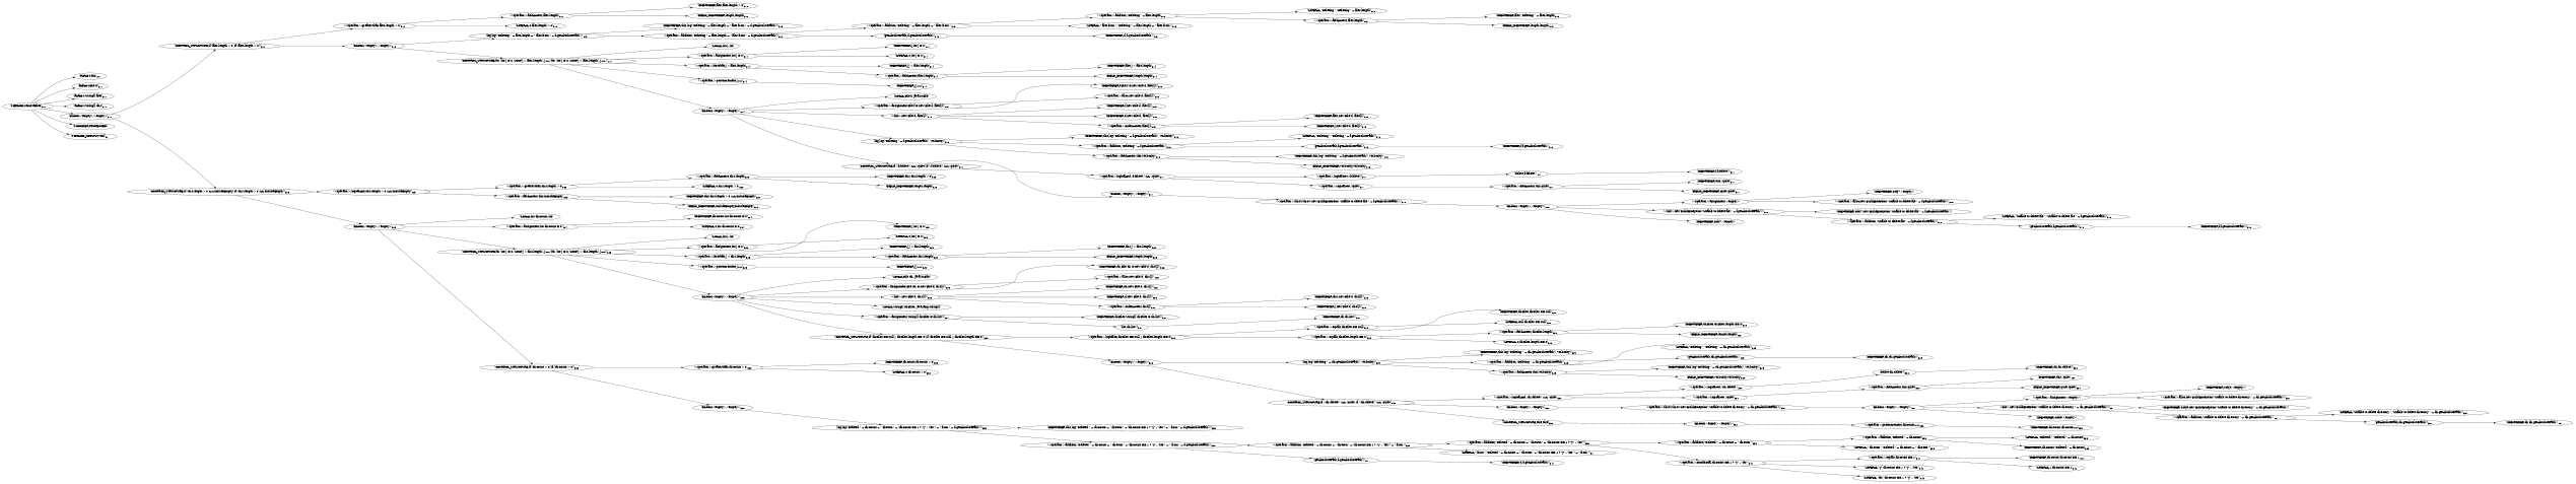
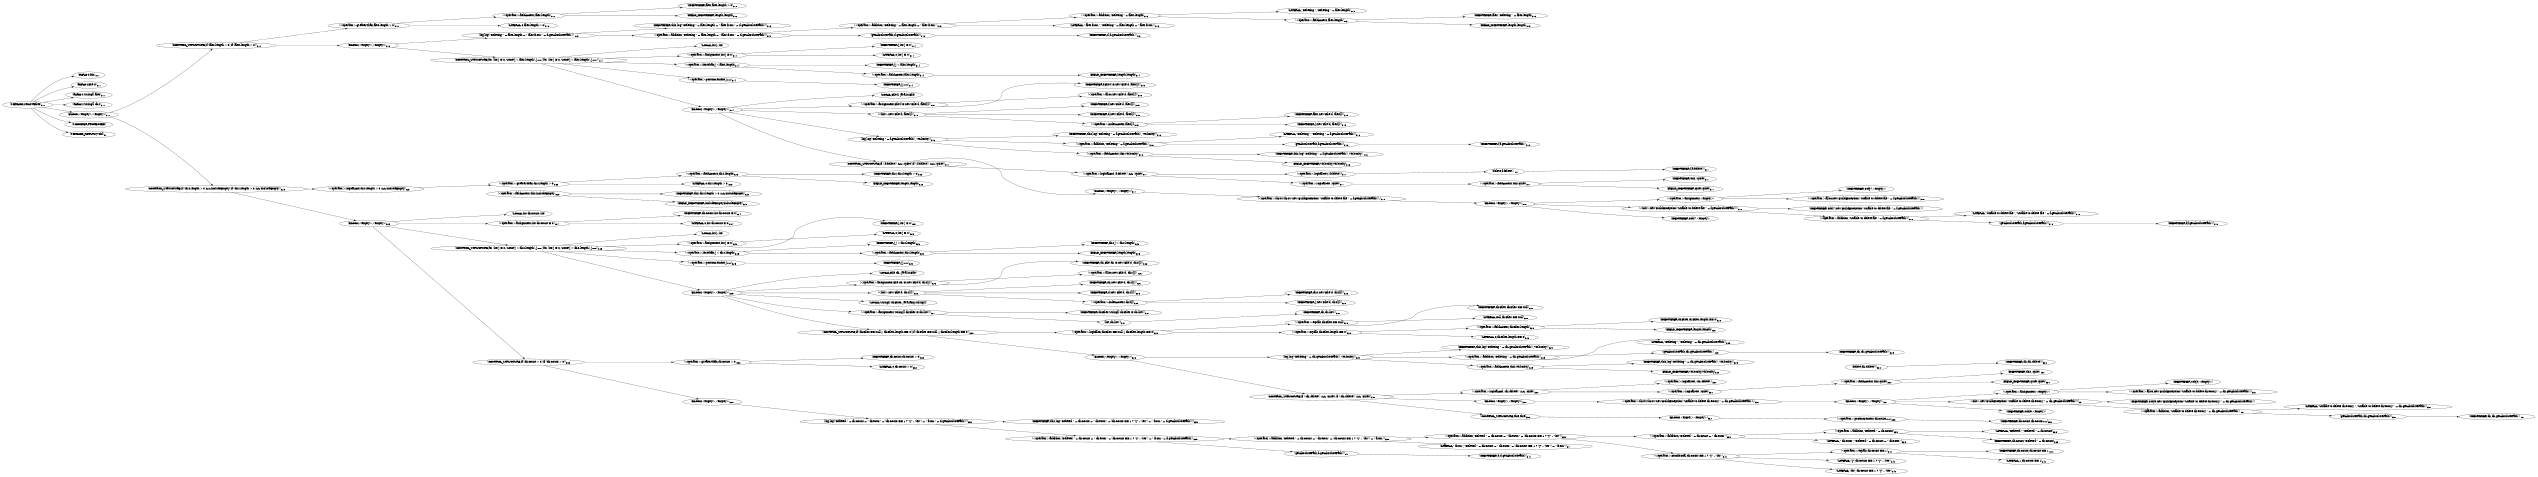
  digraph {
    rankdir=LR
    n1 [label=<(METHOD,removeFiles)<SUB>311</SUB>>]
    n2 [label=<(PARAM,this)<SUB>311</SUB>>]
    n3 [label=<(PARAM,File d)<SUB>311</SUB>>]
    n4 [label=<(PARAM,String[] files)<SUB>311</SUB>>]
    n5 [label=<(PARAM,String[] dirs)<SUB>311</SUB>>]
    n6 [label=<(BLOCK,&lt;empty&gt;,&lt;empty&gt;)<SUB>311</SUB>>]
    n7 [label=<(MODIFIER,PROTECTED)>]
    n8 [label=<(METHOD_RETURN,void)<SUB>311</SUB>>]
    n9 [label=<(CONTROL_STRUCTURE,if (files.length &gt; 0),if (files.length &gt; 0))<SUB>312</SUB>>]
    n10 [label=<(CONTROL_STRUCTURE,if (dirs.length &gt; 0 &amp;&amp; includeEmpty),if (dirs.length &gt; 0 &amp;&amp; includeEmpty))<SUB>323</SUB>>]
    n11 [label=<(&lt;operator&gt;.greaterThan,files.length &gt; 0)<SUB>312</SUB>>]
    n12 [label=<(BLOCK,&lt;empty&gt;,&lt;empty&gt;)<SUB>312</SUB>>]
    n13 [label=<(&lt;operator&gt;.logicalAnd,dirs.length &gt; 0 &amp;&amp; includeEmpty)<SUB>323</SUB>>]
    n14 [label=<(BLOCK,&lt;empty&gt;,&lt;empty&gt;)<SUB>323</SUB>>]
    n15 [label=<(&lt;operator&gt;.fieldAccess,files.length)<SUB>312</SUB>>]
    n16 [label=<(LITERAL,0,files.length &gt; 0)<SUB>312</SUB>>]
    n17 [label=<(log,log(&quot;Deleting &quot; + files.length + &quot; files from &quot; + d.getAbsolutePath()))<SUB>313</SUB>>]
    n18 [label=<(CONTROL_STRUCTURE,for (int j = 0; Some(j &lt; files.length); j++),for (int j = 0; Some(j &lt; files.length); j++))<SUB>314</SUB>>]
    n19 [label=<(IDENTIFIER,files,files.length &gt; 0)<SUB>312</SUB>>]
    n20 [label=<(FIELD_IDENTIFIER,length,length)<SUB>312</SUB>>]
    n21 [label=<(IDENTIFIER,this,log(&quot;Deleting &quot; + files.length + &quot; files from &quot; + d.getAbsolutePath()))<SUB>313</SUB>>]
    n22 [label=<(&lt;operator&gt;.addition,&quot;Deleting &quot; + files.length + &quot; files from &quot; + d.getAbsolutePath())<SUB>313</SUB>>]
    n23 [label=<(LOCAL,int j: int)>]
    n24 [label=<(&lt;operator&gt;.assignment,int j = 0)<SUB>314</SUB>>]
    n25 [label=<(&lt;operator&gt;.lessThan,j &lt; files.length)<SUB>314</SUB>>]
    n26 [label=<(&lt;operator&gt;.postIncrement,j++)<SUB>314</SUB>>]
    n27 [label=<(BLOCK,&lt;empty&gt;,&lt;empty&gt;)<SUB>314</SUB>>]
    n28 [label=<(&lt;operator&gt;.addition,&quot;Deleting &quot; + files.length + &quot; files from &quot;)<SUB>313</SUB>>]
    n29 [label=<(getAbsolutePath,d.getAbsolutePath())<SUB>313</SUB>>]
    n30 [label=<(&lt;operator&gt;.addition,&quot;Deleting &quot; + files.length)<SUB>313</SUB>>]
    n31 [label=<(LITERAL,&quot; files from &quot;,&quot;Deleting &quot; + files.length + &quot; files from &quot;)<SUB>313</SUB>>]
    n32 [label=<(IDENTIFIER,d,d.getAbsolutePath())<SUB>313</SUB>>]
    n33 [label=<(LITERAL,&quot;Deleting &quot;,&quot;Deleting &quot; + files.length)<SUB>313</SUB>>]
    n34 [label=<(&lt;operator&gt;.fieldAccess,files.length)<SUB>313</SUB>>]
    n35 [label=<(IDENTIFIER,files,&quot;Deleting &quot; + files.length)<SUB>313</SUB>>]
    n36 [label=<(FIELD_IDENTIFIER,length,length)<SUB>313</SUB>>]
    n37 [label=<(IDENTIFIER,j,int j = 0)<SUB>314</SUB>>]
    n38 [label=<(LITERAL,0,int j = 0)<SUB>314</SUB>>]
    n39 [label=<(IDENTIFIER,j,j &lt; files.length)<SUB>314</SUB>>]
    n40 [label=<(&lt;operator&gt;.fieldAccess,files.length)<SUB>314</SUB>>]
    n41 [label=<(IDENTIFIER,j,j++)<SUB>314</SUB>>]
    n42 [label=<(LOCAL,File f: java.io.File)>]
    n43 [label=<(&lt;operator&gt;.assignment,File f = new File(d, files[j]))<SUB>315</SUB>>]
    n44 [label=<(&lt;init&gt;,new File(d, files[j]))<SUB>315</SUB>>]
    n45 [label=<(log,log(&quot;Deleting &quot; + f.getAbsolutePath(), verbosity))<SUB>316</SUB>>]
    n46 [label=<(CONTROL_STRUCTURE,if (!f.delete() &amp;&amp; !quiet),if (!f.delete() &amp;&amp; !quiet))<SUB>317</SUB>>]
-   n47 [label=<(IDENTIFIER,files,j &lt; files.length)<SUB>314</SUB>>]
    n48 [label=<(FIELD_IDENTIFIER,length,length)<SUB>314</SUB>>]
    n49 [label=<(IDENTIFIER,f,File f = new File(d, files[j]))<SUB>315</SUB>>]
    n50 [label=<(&lt;operator&gt;.alloc,new File(d, files[j]))<SUB>315</SUB>>]
    n51 [label=<(IDENTIFIER,f,new File(d, files[j]))<SUB>315</SUB>>]
    n52 [label=<(IDENTIFIER,d,new File(d, files[j]))<SUB>315</SUB>>]
    n53 [label=<(&lt;operator&gt;.indexAccess,files[j])<SUB>315</SUB>>]
    n54 [label=<(IDENTIFIER,this,log(&quot;Deleting &quot; + f.getAbsolutePath(), verbosity))<SUB>316</SUB>>]
    n55 [label=<(&lt;operator&gt;.addition,&quot;Deleting &quot; + f.getAbsolutePath())<SUB>316</SUB>>]
    n56 [label=<(&lt;operator&gt;.fieldAccess,this.verbosity)<SUB>316</SUB>>]
    n57 [label=<(&lt;operator&gt;.logicalAnd,!f.delete() &amp;&amp; !quiet)<SUB>317</SUB>>]
    n58 [label=<(BLOCK,&lt;empty&gt;,&lt;empty&gt;)<SUB>317</SUB>>]
    n59 [label=<(IDENTIFIER,files,new File(d, files[j]))<SUB>315</SUB>>]
    n60 [label=<(IDENTIFIER,j,new File(d, files[j]))<SUB>315</SUB>>]
    n61 [label=<(LITERAL,&quot;Deleting &quot;,&quot;Deleting &quot; + f.getAbsolutePath())<SUB>316</SUB>>]
    n62 [label=<(getAbsolutePath,f.getAbsolutePath())<SUB>316</SUB>>]
    n63 [label=<(IDENTIFIER,this,log(&quot;Deleting &quot; + f.getAbsolutePath(), verbosity))<SUB>316</SUB>>]
    n64 [label=<(FIELD_IDENTIFIER,verbosity,verbosity)<SUB>316</SUB>>]
    n65 [label=<(IDENTIFIER,f,f.getAbsolutePath())<SUB>316</SUB>>]
    n66 [label=<(&lt;operator&gt;.logicalNot,!f.delete())<SUB>317</SUB>>]
    n67 [label=<(&lt;operator&gt;.logicalNot,!quiet)<SUB>317</SUB>>]
    n68 [label=<(&lt;operator&gt;.throw,throw new BuildException(&quot;Unable to delete file &quot; + f.getAbsolutePath());)<SUB>318</SUB>>]
    n69 [label=<(delete,f.delete())<SUB>317</SUB>>]
    n70 [label=<(&lt;operator&gt;.fieldAccess,this.quiet)<SUB>317</SUB>>]
    n71 [label=<(IDENTIFIER,f,f.delete())<SUB>317</SUB>>]
    n72 [label=<(IDENTIFIER,this,!quiet)<SUB>317</SUB>>]
    n73 [label=<(FIELD_IDENTIFIER,quiet,quiet)<SUB>317</SUB>>]
    n74 [label=<(BLOCK,&lt;empty&gt;,&lt;empty&gt;)<SUB>318</SUB>>]
    n75 [label=<(&lt;operator&gt;.assignment,&lt;empty&gt;)>]
    n76 [label=<(&lt;init&gt;,new BuildException(&quot;Unable to delete file &quot; + f.getAbsolutePath()))<SUB>318</SUB>>]
    n77 [label=<(IDENTIFIER,$obj7,&lt;empty&gt;)>]
    n78 [label=<(IDENTIFIER,$obj7,&lt;empty&gt;)>]
    n79 [label=<(&lt;operator&gt;.alloc,new BuildException(&quot;Unable to delete file &quot; + f.getAbsolutePath()))<SUB>318</SUB>>]
    n80 [label=<(IDENTIFIER,$obj7,new BuildException(&quot;Unable to delete file &quot; + f.getAbsolutePath()))>]
    n81 [label=<(&lt;operator&gt;.addition,&quot;Unable to delete file &quot; + f.getAbsolutePath())<SUB>318</SUB>>]
    n82 [label=<(LITERAL,&quot;Unable to delete file &quot;,&quot;Unable to delete file &quot; + f.getAbsolutePath())<SUB>318</SUB>>]
    n83 [label=<(getAbsolutePath,f.getAbsolutePath())<SUB>318</SUB>>]
    n84 [label=<(IDENTIFIER,f,f.getAbsolutePath())<SUB>318</SUB>>]
    n85 [label=<(&lt;operator&gt;.greaterThan,dirs.length &gt; 0)<SUB>363</SUB>>]
    n86 [label=<(&lt;operator&gt;.fieldAccess,this.includeEmpty)<SUB>323</SUB>>]
    n87 [label=<(LOCAL,int dirCount: int)>]
    n88 [label=<(&lt;operator&gt;.assignment,int dirCount = 0)<SUB>324</SUB>>]
    n89 [label=<(CONTROL_STRUCTURE,for (int j = 0; Some(j &lt; dirs.length); j++),for (int j = 0; Some(j &lt; dirs.length); j++))<SUB>325</SUB>>]
    n90 [label=<(CONTROL_STRUCTURE,if (dirCount &gt; 0),if (dirCount &gt; 0))<SUB>338</SUB>>]
    n91 [label=<(&lt;operator&gt;.fieldAccess,dirs.length)<SUB>323</SUB>>]
    n92 [label=<(LITERAL,0,dirs.length &gt; 0)<SUB>323</SUB>>]
    n93 [label=<(IDENTIFIER,this,dirs.length &gt; 0 &amp;&amp; includeEmpty)<SUB>323</SUB>>]
    n94 [label=<(FIELD_IDENTIFIER,includeEmpty,includeEmpty)<SUB>323</SUB>>]
    n95 [label=<(IDENTIFIER,dirs,dirs.length &gt; 0)<SUB>323</SUB>>]
    n96 [label=<(FIELD_IDENTIFIER,length,length)<SUB>323</SUB>>]
    n97 [label=<(IDENTIFIER,dirCount,int dirCount = 0)<SUB>324</SUB>>]
    n98 [label=<(LITERAL,0,int dirCount = 0)<SUB>324</SUB>>]
    n99 [label=<(LOCAL,int j: int)>]
    n100 [label=<(&lt;operator&gt;.assignment,int j = 0)<SUB>325</SUB>>]
    n101 [label=<(&lt;operator&gt;.lessThan,j &lt; dirs.length)<SUB>325</SUB>>]
    n102 [label=<(&lt;operator&gt;.postIncrement,j++)<SUB>325</SUB>>]
    n103 [label=<(BLOCK,&lt;empty&gt;,&lt;empty&gt;)<SUB>325</SUB>>]
    n104 [label=<(&lt;operator&gt;.greaterThan,dirCount &gt; 0)<SUB>338</SUB>>]
    n105 [label=<(BLOCK,&lt;empty&gt;,&lt;empty&gt;)<SUB>338</SUB>>]
    n106 [label=<(IDENTIFIER,j,int j = 0)<SUB>325</SUB>>]
    n107 [label=<(LITERAL,0,int j = 0)<SUB>325</SUB>>]
    n108 [label=<(IDENTIFIER,j,j &lt; dirs.length)<SUB>325</SUB>>]
    n109 [label=<(&lt;operator&gt;.fieldAccess,dirs.length)<SUB>325</SUB>>]
    n110 [label=<(IDENTIFIER,j,j++)<SUB>325</SUB>>]
    n111 [label=<(LOCAL,File dir: java.io.File)>]
    n112 [label=<(&lt;operator&gt;.assignment,File dir = new File(d, dirs[j]))<SUB>326</SUB>>]
    n113 [label=<(&lt;init&gt;,new File(d, dirs[j]))<SUB>326</SUB>>]
    n114 [label=<(LOCAL,String[] dirFiles: java.lang.String[])>]
    n115 [label=<(&lt;operator&gt;.assignment,String[] dirFiles = dir.list())<SUB>327</SUB>>]
    n116 [label=<(CONTROL_STRUCTURE,if (dirFiles == null || dirFiles.length == 0),if (dirFiles == null || dirFiles.length == 0))<SUB>328</SUB>>]
    n117 [label=<(IDENTIFIER,dirs,j &lt; dirs.length)<SUB>325</SUB>>]
    n118 [label=<(FIELD_IDENTIFIER,length,length)<SUB>325</SUB>>]
    n119 [label=<(IDENTIFIER,dir,File dir = new File(d, dirs[j]))<SUB>326</SUB>>]
    n120 [label=<(&lt;operator&gt;.alloc,new File(d, dirs[j]))<SUB>326</SUB>>]
    n121 [label=<(IDENTIFIER,dir,new File(d, dirs[j]))<SUB>326</SUB>>]
    n122 [label=<(IDENTIFIER,d,new File(d, dirs[j]))<SUB>326</SUB>>]
    n123 [label=<(&lt;operator&gt;.indexAccess,dirs[j])<SUB>326</SUB>>]
    n124 [label=<(IDENTIFIER,dirFiles,String[] dirFiles = dir.list())<SUB>327</SUB>>]
    n125 [label=<(list,dir.list())<SUB>327</SUB>>]
    n126 [label=<(&lt;operator&gt;.logicalOr,dirFiles == null || dirFiles.length == 0)<SUB>328</SUB>>]
    n127 [label=<(BLOCK,&lt;empty&gt;,&lt;empty&gt;)<SUB>328</SUB>>]
    n128 [label=<(IDENTIFIER,dirs,new File(d, dirs[j]))<SUB>326</SUB>>]
    n129 [label=<(IDENTIFIER,j,new File(d, dirs[j]))<SUB>326</SUB>>]
    n130 [label=<(IDENTIFIER,dir,dir.list())<SUB>327</SUB>>]
    n131 [label=<(&lt;operator&gt;.equals,dirFiles == null)<SUB>328</SUB>>]
    n132 [label=<(&lt;operator&gt;.equals,dirFiles.length == 0)<SUB>328</SUB>>]
    n133 [label=<(log,log(&quot;Deleting &quot; + dir.getAbsolutePath(), verbosity))<SUB>329</SUB>>]
    n134 [label=<(CONTROL_STRUCTURE,if (!dir.delete() &amp;&amp; !quiet),if (!dir.delete() &amp;&amp; !quiet))<SUB>330</SUB>>]
    n135 [label=<(IDENTIFIER,dirFiles,dirFiles == null)<SUB>328</SUB>>]
    n136 [label=<(LITERAL,null,dirFiles == null)<SUB>328</SUB>>]
    n137 [label=<(&lt;operator&gt;.fieldAccess,dirFiles.length)<SUB>328</SUB>>]
    n138 [label=<(LITERAL,0,dirFiles.length == 0)<SUB>328</SUB>>]
    n139 [label=<(IDENTIFIER,dirFiles,dirFiles.length == 0)<SUB>328</SUB>>]
    n140 [label=<(FIELD_IDENTIFIER,length,length)<SUB>328</SUB>>]
    n141 [label=<(IDENTIFIER,this,log(&quot;Deleting &quot; + dir.getAbsolutePath(), verbosity))<SUB>329</SUB>>]
    n142 [label=<(&lt;operator&gt;.addition,&quot;Deleting &quot; + dir.getAbsolutePath())<SUB>329</SUB>>]
    n143 [label=<(&lt;operator&gt;.fieldAccess,this.verbosity)<SUB>329</SUB>>]
    n144 [label=<(&lt;operator&gt;.logicalAnd,!dir.delete() &amp;&amp; !quiet)<SUB>330</SUB>>]
    n145 [label=<(BLOCK,&lt;empty&gt;,&lt;empty&gt;)<SUB>330</SUB>>]
    n146 [label=<(CONTROL_STRUCTURE,else,else)<SUB>332</SUB>>]
    n147 [label=<(LITERAL,&quot;Deleting &quot;,&quot;Deleting &quot; + dir.getAbsolutePath())<SUB>329</SUB>>]
    n148 [label=<(getAbsolutePath,dir.getAbsolutePath())<SUB>329</SUB>>]
    n149 [label=<(IDENTIFIER,this,log(&quot;Deleting &quot; + dir.getAbsolutePath(), verbosity))<SUB>329</SUB>>]
    n150 [label=<(FIELD_IDENTIFIER,verbosity,verbosity)<SUB>329</SUB>>]
    n151 [label=<(IDENTIFIER,dir,dir.getAbsolutePath())<SUB>329</SUB>>]
    n152 [label=<(&lt;operator&gt;.logicalNot,!dir.delete())<SUB>330</SUB>>]
    n153 [label=<(&lt;operator&gt;.logicalNot,!quiet)<SUB>330</SUB>>]
    n154 [label=<(&lt;operator&gt;.throw,throw new BuildException(&quot;Unable to delete directory &quot; + dir.getAbsolutePath());)<SUB>331</SUB>>]
    n155 [label=<(BLOCK,&lt;empty&gt;,&lt;empty&gt;)<SUB>332</SUB>>]
    n156 [label=<(delete,dir.delete())<SUB>330</SUB>>]
    n157 [label=<(&lt;operator&gt;.fieldAccess,this.quiet)<SUB>330</SUB>>]
    n158 [label=<(IDENTIFIER,dir,dir.delete())<SUB>330</SUB>>]
    n159 [label=<(IDENTIFIER,this,!quiet)<SUB>330</SUB>>]
    n160 [label=<(FIELD_IDENTIFIER,quiet,quiet)<SUB>330</SUB>>]
    n161 [label=<(BLOCK,&lt;empty&gt;,&lt;empty&gt;)<SUB>331</SUB>>]
    n162 [label=<(&lt;operator&gt;.assignment,&lt;empty&gt;)>]
    n163 [label=<(&lt;init&gt;,new BuildException(&quot;Unable to delete directory &quot; + dir.getAbsolutePath()))<SUB>331</SUB>>]
    n164 [label=<(IDENTIFIER,$obj9,&lt;empty&gt;)>]
    n165 [label=<(IDENTIFIER,$obj9,&lt;empty&gt;)>]
    n166 [label=<(&lt;operator&gt;.alloc,new BuildException(&quot;Unable to delete directory &quot; + dir.getAbsolutePath()))<SUB>331</SUB>>]
    n167 [label=<(IDENTIFIER,$obj9,new BuildException(&quot;Unable to delete directory &quot; + dir.getAbsolutePath()))>]
    n168 [label=<(&lt;operator&gt;.addition,&quot;Unable to delete directory &quot; + dir.getAbsolutePath())<SUB>331</SUB>>]
    n169 [label=<(LITERAL,&quot;Unable to delete directory &quot;,&quot;Unable to delete directory &quot; + dir.getAbsolutePath())<SUB>331</SUB>>]
    n170 [label=<(getAbsolutePath,dir.getAbsolutePath())<SUB>331</SUB>>]
    n171 [label=<(IDENTIFIER,dir,dir.getAbsolutePath())<SUB>331</SUB>>]
    n172 [label=<(&lt;operator&gt;.postIncrement,dirCount++)<SUB>333</SUB>>]
    n173 [label=<(IDENTIFIER,dirCount,dirCount++)<SUB>333</SUB>>]
    n174 [label=<(IDENTIFIER,dirCount,dirCount &gt; 0)<SUB>338</SUB>>]
    n175 [label=<(LITERAL,0,dirCount &gt; 0)<SUB>338</SUB>>]
    n176 [label=<(log,log(&quot;Deleted &quot; + dirCount + &quot; director&quot; + (dirCount == 1 ? &quot;y&quot; : &quot;ies&quot;) + &quot; from &quot; + d.getAbsolutePath()))<SUB>339</SUB>>]
    n177 [label=<(IDENTIFIER,this,log(&quot;Deleted &quot; + dirCount + &quot; director&quot; + (dirCount == 1 ? &quot;y&quot; : &quot;ies&quot;) + &quot; from &quot; + d.getAbsolutePath()))<SUB>339</SUB>>]
    n178 [label=<(&lt;operator&gt;.addition,&quot;Deleted &quot; + dirCount + &quot; director&quot; + (dirCount == 1 ? &quot;y&quot; : &quot;ies&quot;) + &quot; from &quot; + d.getAbsolutePath())<SUB>339</SUB>>]
    n179 [label=<(&lt;operator&gt;.addition,&quot;Deleted &quot; + dirCount + &quot; director&quot; + (dirCount == 1 ? &quot;y&quot; : &quot;ies&quot;) + &quot; from &quot;)<SUB>339</SUB>>]
    n180 [label=<(getAbsolutePath,d.getAbsolutePath())<SUB>341</SUB>>]
    n181 [label=<(&lt;operator&gt;.addition,&quot;Deleted &quot; + dirCount + &quot; director&quot; + (dirCount == 1 ? &quot;y&quot; : &quot;ies&quot;))<SUB>339</SUB>>]
    n182 [label=<(LITERAL,&quot; from &quot;,&quot;Deleted &quot; + dirCount + &quot; director&quot; + (dirCount == 1 ? &quot;y&quot; : &quot;ies&quot;) + &quot; from &quot;)<SUB>341</SUB>>]
    n183 [label=<(IDENTIFIER,d,d.getAbsolutePath())<SUB>341</SUB>>]
    n184 [label=<(&lt;operator&gt;.addition,&quot;Deleted &quot; + dirCount + &quot; director&quot;)<SUB>339</SUB>>]
    n185 [label=<(&lt;operator&gt;.conditional,dirCount == 1 ? &quot;y&quot; : &quot;ies&quot;)<SUB>340</SUB>>]
    n186 [label=<(&lt;operator&gt;.addition,&quot;Deleted &quot; + dirCount)<SUB>339</SUB>>]
    n187 [label=<(LITERAL,&quot; director&quot;,&quot;Deleted &quot; + dirCount + &quot; director&quot;)<SUB>339</SUB>>]
    n188 [label=<(&lt;operator&gt;.equals,dirCount == 1)<SUB>340</SUB>>]
    n189 [label=<(LITERAL,&quot;y&quot;,dirCount == 1 ? &quot;y&quot; : &quot;ies&quot;)<SUB>340</SUB>>]
    n190 [label=<(LITERAL,&quot;ies&quot;,dirCount == 1 ? &quot;y&quot; : &quot;ies&quot;)<SUB>340</SUB>>]
    n191 [label=<(LITERAL,&quot;Deleted &quot;,&quot;Deleted &quot; + dirCount)<SUB>339</SUB>>]
    n192 [label=<(IDENTIFIER,dirCount,&quot;Deleted &quot; + dirCount)<SUB>339</SUB>>]
    n193 [label=<(IDENTIFIER,dirCount,dirCount == 1)<SUB>340</SUB>>]
    n194 [label=<(LITERAL,1,dirCount == 1)<SUB>340</SUB>>]
    n1 -> n2
    n1 -> n3
    n1 -> n4
    n1 -> n5
    n1 -> n6
    n1 -> n7
    n1 -> n8
    n6 -> n9
    n6 -> n10
    n9 -> n11
    n9 -> n12
    n10 -> n13
    n10 -> n14
    n11 -> n15
    n11 -> n16
    n12 -> n17
    n12 -> n18
    n13 -> n85
-   n13 -> n86
    n14 -> n87
    n14 -> n88
    n14 -> n89
    n14 -> n90
    n15 -> n19
    n15 -> n20
    n17 -> n21
    n17 -> n22
    n18 -> n23
    n18 -> n24
    n18 -> n25
    n18 -> n26
    n18 -> n27
    n22 -> n28
    n22 -> n29
    n24 -> n37
    n24 -> n38
    n25 -> n39
    n25 -> n40
    n26 -> n41
    n27 -> n42
    n27 -> n43
    n27 -> n44
    n27 -> n45
    n27 -> n46
    n28 -> n30
    n28 -> n31
    n29 -> n32
    n30 -> n33
    n30 -> n34
    n34 -> n35
    n34 -> n36
-   n40 -> n47
    n40 -> n48
    n43 -> n49
    n43 -> n50
    n44 -> n51
    n44 -> n52
    n44 -> n53
    n45 -> n54
    n45 -> n55
    n45 -> n56
    n46 -> n57
    n46 -> n58
    n53 -> n59
    n53 -> n60
    n55 -> n61
    n55 -> n62
    n56 -> n63
    n56 -> n64
    n57 -> n66
    n57 -> n67
    n58 -> n68
    n62 -> n65
    n66 -> n69
    n67 -> n70
    n68 -> n74
    n69 -> n71
    n70 -> n72
    n70 -> n73
    n74 -> n75
    n74 -> n76
    n74 -> n77
    n75 -> n78
    n75 -> n79
    n76 -> n80
    n76 -> n81
    n81 -> n82
    n81 -> n83
    n83 -> n84
    n85 -> n91
    n85 -> n92
    n86 -> n93
    n86 -> n94
    n88 -> n97
    n88 -> n98
    n89 -> n99
    n89 -> n100
    n89 -> n101
    n89 -> n102
    n89 -> n103
    n90 -> n104
    n90 -> n105
    n91 -> n95
    n91 -> n96
    n100 -> n106
    n100 -> n107
    n101 -> n108
    n101 -> n109
    n102 -> n110
    n103 -> n111
    n103 -> n112
    n103 -> n113
    n103 -> n114
    n103 -> n115
    n103 -> n116
    n104 -> n174
    n104 -> n175
    n105 -> n176
    n109 -> n117
    n109 -> n118
    n112 -> n119
    n112 -> n120
    n113 -> n121
    n113 -> n122
    n113 -> n123
    n115 -> n124
    n115 -> n125
    n116 -> n126
    n116 -> n127
    n123 -> n128
    n123 -> n129
    n125 -> n130
    n126 -> n131
    n126 -> n132
    n127 -> n133
    n127 -> n134
    n131 -> n135
    n131 -> n136
    n132 -> n137
    n132 -> n138
    n133 -> n141
    n133 -> n142
    n133 -> n143
    n134 -> n144
    n134 -> n145
    n134 -> n146
    n137 -> n139
    n137 -> n140
    n142 -> n147
    n142 -> n148
    n143 -> n149
    n143 -> n150
    n144 -> n152
    n144 -> n153
    n145 -> n154
    n146 -> n155
    n148 -> n151
-   n152 -> n156
    n153 -> n157
    n154 -> n161
    n155 -> n172
    n156 -> n158
    n157 -> n159
    n157 -> n160
    n161 -> n162
    n161 -> n163
    n161 -> n164
    n162 -> n165
    n162 -> n166
    n163 -> n167
    n163 -> n168
    n168 -> n169
    n168 -> n170
    n170 -> n171
    n172 -> n173
    n176 -> n177
    n176 -> n178
    n178 -> n179
    n178 -> n180
    n179 -> n181
    n179 -> n182
    n180 -> n183
    n181 -> n184
    n181 -> n185
    n184 -> n186
    n184 -> n187
    n185 -> n188
    n185 -> n189
    n185 -> n190
    n186 -> n191
    n186 -> n192
    n188 -> n193
    n188 -> n194
  }
